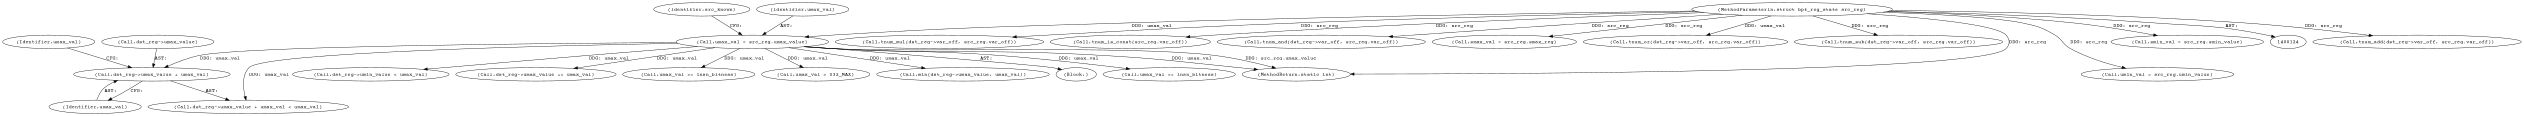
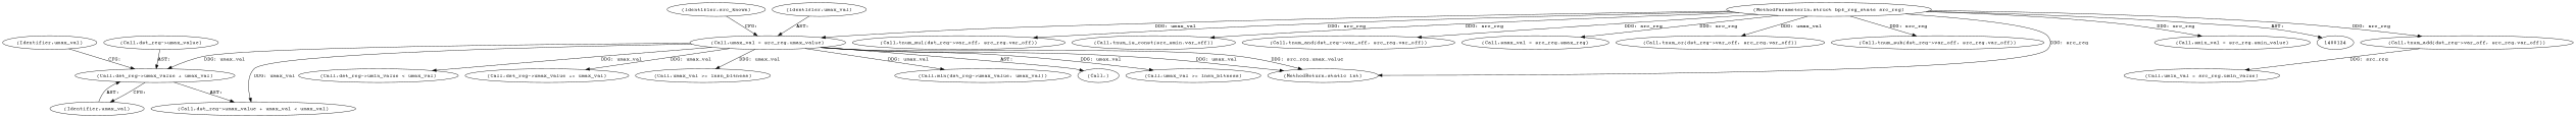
  digraph {
    fontname="Courier Prime"
    node [fontname="Courier Prime"]
    edge [fontname="Courier Prime"]
    n1 [label="(Call,dst_reg->umax_value + umax_val)"]
    n2 [label="(Identifier,umax_val)"]
    n3 [label="(Call,dst_reg->umax_value + umax_val < umax_val)"]
    n4 [label="(Call,umax_val = src_reg.umax_value)"]
    n5 [label="(Call,dst_reg->umin_value < umax_val)"]
    n6 [label="(MethodReturn,static int)"]
    n7 [label="(Call,dst_reg->umax_value += umax_val)"]
    n8 [label="(Call,umax_val >= insn_bitness)"]
-   n9 [label="(Call,umax_val > U32_MAX)"]
    n10 [label="(Call,min(dst_reg->umax_value, umax_val))"]
-   n11 [label="(Block,)"]
+   n11 [label="(Call,)"]
    n12 [label="(Call,umax_val >= insn_bitness)"]
    n13 [label="(MethodParameterIn,struct bpf_reg_state src_reg)"]
    n14 [label="(Call,tnum_mul(dst_reg->var_off, src_reg.var_off))"]
-   n15 [label="(Call,tnum_is_const(src_reg.var_off))"]
+   n15 [label="(Call,tnum_is_const(src_smin.var_off))"]
    n16 [label="(Call,tnum_and(dst_reg->var_off, src_reg.var_off))"]
    n17 [label="(Call,smax_val = src_reg.smax_reg)"]
    n18 [label="(Call,tnum_or(dst_reg->var_off, src_reg.var_off))"]
    n19 [label="(Call,tnum_sub(dst_reg->var_off, src_reg.var_off))"]
    n20 [label="(Call,umin_val = src_reg.umin_value)"]
    n21 [label="(Call,tnum_add(dst_reg->var_off, src_reg.var_off))"]
    n22 [label="(Call,smin_val = src_reg.smin_value)"]
    n23 [label=1400124]
    n24 [label="(Call,dst_reg->umax_value)"]
    n25 [label="(Identifier,src_known)"]
    n26 [label="(Identifier,umax_val)"]
    n27 [label="(Identifier,umax_val)"]
    n1 -> n2 [label="CFG: "]
    n1 -> n3 [label="AST: "]
    n2 -> n1 [label="AST: "]
    n4 -> n1 [label="DDG: umax_val"]
    n4 -> n3 [label="DDG: umax_val"]
    n4 -> n5 [label="DDG: umax_val"]
    n4 -> n6 [label="DDG: umax_val"]
    n4 -> n6 [label="DDG: src_reg.umax_value"]
    n4 -> n7 [label="DDG: umax_val"]
    n4 -> n8 [label="DDG: umax_val"]
-   n4 -> n9 [label="DDG: umax_val"]
    n4 -> n10 [label="DDG: umax_val"]
    n4 -> n11 [label="AST: "]
    n4 -> n12 [label="DDG: umax_val"]
    n13 -> n4 [label="DDG: umax_val"]
    n13 -> n6 [label="DDG: src_reg"]
    n13 -> n14 [label="DDG: src_reg"]
    n13 -> n15 [label="DDG: src_reg"]
    n13 -> n16 [label="DDG: src_reg"]
    n13 -> n17 [label="DDG: src_reg"]
    n13 -> n18 [label="DDG: umax_val"]
    n13 -> n19 [label="DDG: src_reg"]
-   n13 -> n20 [label="DDG: src_reg"]
+   n21 -> n20 [label="DDG: src_reg"]
    n13 -> n21 [label="DDG: src_reg"]
    n13 -> n22 [label="DDG: src_reg"]
    n13 -> n23 [label="AST: "]
    n24 -> n1 [label="AST: "]
    n25 -> n4 [label="CFG: "]
    n26 -> n4 [label="AST: "]
    n27 -> n1 [label="CFG: "]
  }
